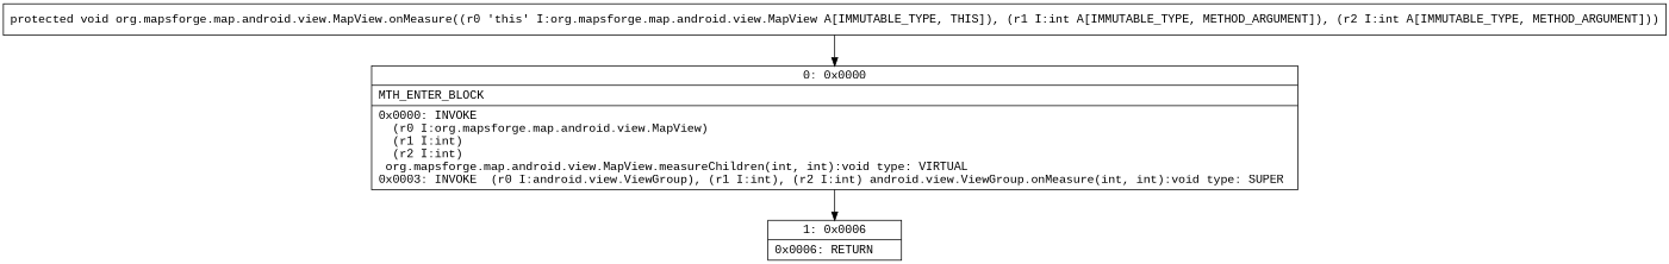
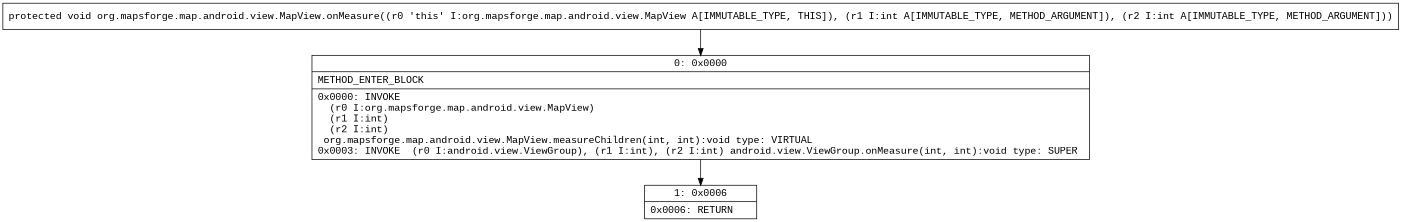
  digraph {
    fontname="Liberation Mono"
    node [shape=record fontname="Liberation Mono"]
    edge [fontname="Liberation Mono"]
-   n1 [label="{0\:\ 0x0000|MTH_ENTER_BLOCK\l|0x0000: INVOKE  \l  (r0 I:org.mapsforge.map.android.view.MapView)\l  (r1 I:int)\l  (r2 I:int)\l org.mapsforge.map.android.view.MapView.measureChildren(int, int):void type: VIRTUAL \l0x0003: INVOKE  (r0 I:android.view.ViewGroup), (r1 I:int), (r2 I:int) android.view.ViewGroup.onMeasure(int, int):void type: SUPER \l}"]
+   n1 [label="{0\:\ 0x0000|METHOD_ENTER_BLOCK\l|0x0000: INVOKE  \l  (r0 I:org.mapsforge.map.android.view.MapView)\l  (r1 I:int)\l  (r2 I:int)\l org.mapsforge.map.android.view.MapView.measureChildren(int, int):void type: VIRTUAL \l0x0003: INVOKE  (r0 I:android.view.ViewGroup), (r1 I:int), (r2 I:int) android.view.ViewGroup.onMeasure(int, int):void type: SUPER \l}"]
    n2 [label="{1\:\ 0x0006|0x0006: RETURN   \l}"]
    n3 [label="{protected void org.mapsforge.map.android.view.MapView.onMeasure((r0 'this' I:org.mapsforge.map.android.view.MapView A[IMMUTABLE_TYPE, THIS]), (r1 I:int A[IMMUTABLE_TYPE, METHOD_ARGUMENT]), (r2 I:int A[IMMUTABLE_TYPE, METHOD_ARGUMENT])) }"]
    n1 -> n2
    n3 -> n1
  }
